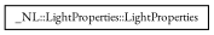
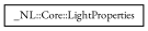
  digraph {
    rankdir=LR
    fontname="EB Garamond"
-   n1 [color=black fillcolor=white fontname="EB Garamond" fontsize=10 height=0.2 label="_NL::LightProperties::LightProperties" shape=record style=filled width=0.4]
+   n1 [color=black fillcolor=white fontname="EB Garamond" fontsize=10 height=0.2 label="_NL::Core::LightProperties" shape=record style=filled width=0.4]
  }
